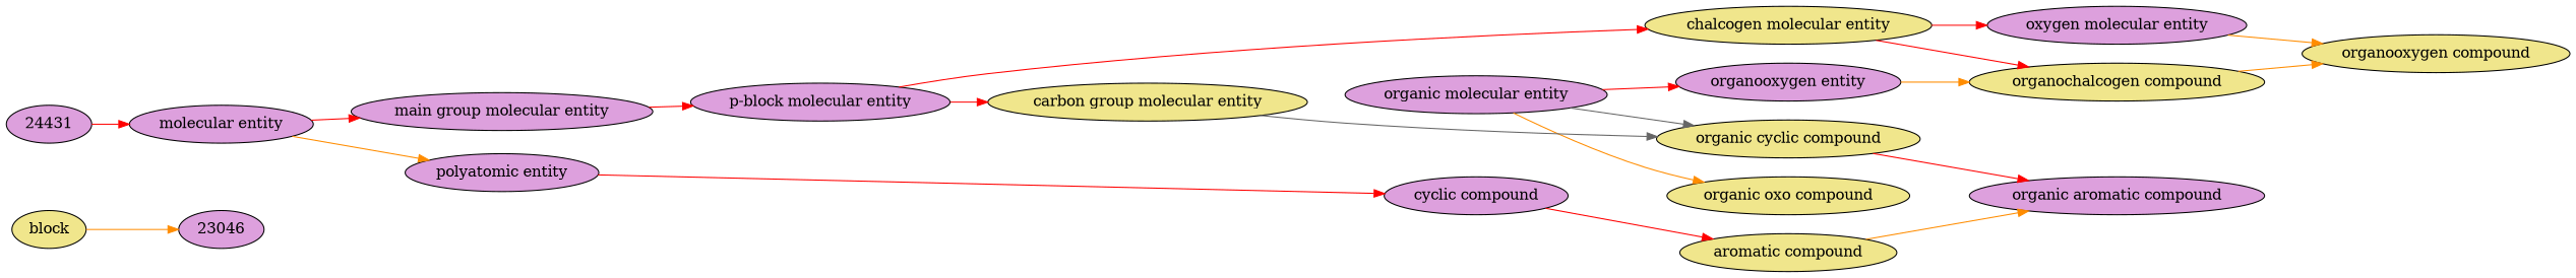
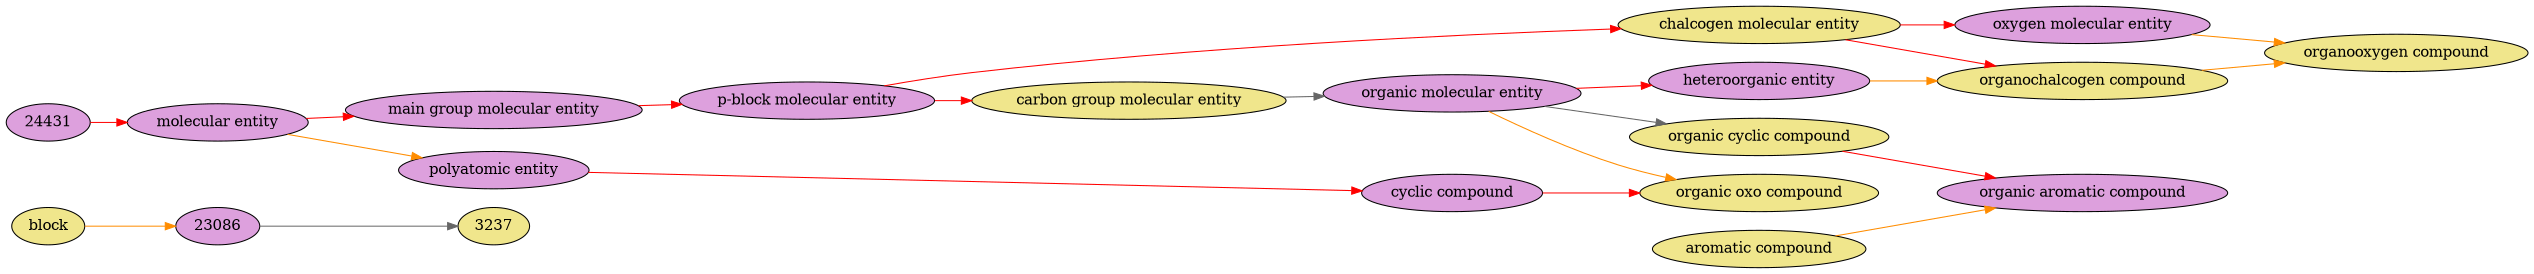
  digraph {
    rankdir=LR
    node [fillcolor=plum style=filled]
    edge [color=red]
-   n2 [label=23046]
+   n1 [fillcolor=khaki label=3237]
+   n2 [label=23086]
    n3 [fillcolor=khaki label=block]
    n4 [label="organic aromatic compound"]
    n5 [fillcolor=khaki label="organic oxo compound"]
    n6 [fillcolor=khaki label="organooxygen compound"]
    n7 [fillcolor=khaki label="organic cyclic compound"]
    n8 [fillcolor=khaki label="aromatic compound"]
    n9 [label="organic molecular entity"]
-   n10 [label="organooxygen entity"]
+   n10 [label="heteroorganic entity"]
    n11 [fillcolor=khaki label="organochalcogen compound"]
    n12 [label="oxygen molecular entity"]
    n13 [label="cyclic compound"]
    n14 [fillcolor=khaki label="carbon group molecular entity"]
    n15 [fillcolor=khaki label="chalcogen molecular entity"]
    n16 [label="polyatomic entity"]
    n17 [label="p-block molecular entity"]
    n18 [label="molecular entity"]
    n19 [label="main group molecular entity"]
    n20 [label=24431]
+   n2 -> n1 [color=gray40]
    n3 -> n2 [color=darkorange]
    n7 -> n4
    n8 -> n4 [color=darkorange]
    n9 -> n5 [color=darkorange]
    n9 -> n7 [color=gray40]
    n9 -> n10
    n10 -> n11 [color=darkorange]
    n11 -> n6 [color=darkorange]
    n12 -> n6 [color=darkorange]
-   n13 -> n8
-   n14 -> n7 [color=gray40]
+   n13 -> n5
+   n14 -> n9 [color=gray40]
    n15 -> n11
    n15 -> n12
    n16 -> n13
    n17 -> n14
    n17 -> n15
    n18 -> n16 [color=darkorange]
    n18 -> n19
    n19 -> n17
    n20 -> n18
  }
